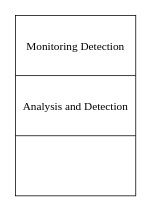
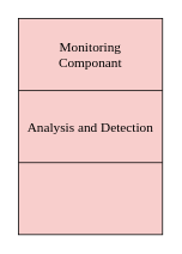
  <mxCell id="0" />
  <mxCell id="1" parent="0" />
- <mxCell id="2" value="Analysis and Detection" style="rounded=0;whiteSpace=wrap;html=1;fontFamily=Times New Roman;fontSize=15;" parent="1" vertex="1"><mxGeometry x="20" y="20" width="160" height="240" as="geometry" /></mxCell>
+ <mxCell id="2" value="Analysis and Detection" style="rounded=0;whiteSpace=wrap;html=1;fontFamily=Times New Roman;fontSize=15;fillColor=#f8cecc;" parent="1" vertex="1"><mxGeometry x="20" y="20" width="160" height="240" as="geometry" /></mxCell>
  <mxCell id="3" value="" style="endArrow=none;html=1;exitX=0;exitY=0.25;exitDx=0;exitDy=0;entryX=1;entryY=0.25;entryDx=0;entryDy=0;fontFamily=Times New Roman;fontSize=15;" parent="1" edge="1"><mxGeometry width="50" height="50" relative="1" as="geometry"><mxPoint x="20" y="180" as="sourcePoint" /><mxPoint x="180" y="180" as="targetPoint" /></mxGeometry></mxCell>
  <mxCell id="4" value="" style="endArrow=none;html=1;exitX=0;exitY=0.25;exitDx=0;exitDy=0;entryX=1;entryY=0.25;entryDx=0;entryDy=0;fontFamily=Times New Roman;fontSize=15;" parent="1" edge="1"><mxGeometry width="50" height="50" relative="1" as="geometry"><mxPoint x="20" y="100" as="sourcePoint" /><mxPoint x="180" y="100" as="targetPoint" /></mxGeometry></mxCell>
- <mxCell id="5" value="Monitoring Detection" style="text;html=1;strokeColor=none;fillColor=none;align=center;verticalAlign=middle;whiteSpace=wrap;rounded=0;fontFamily=Times New Roman;fontSize=15;" parent="1" vertex="1"><mxGeometry x="30" y="50" width="140" height="20" as="geometry" /></mxCell>
+ <mxCell id="5" value="Monitoring Componant" style="text;html=1;strokeColor=none;fillColor=none;align=center;verticalAlign=middle;whiteSpace=wrap;rounded=0;fontFamily=Times New Roman;fontSize=15;" parent="1" vertex="1"><mxGeometry x="30" y="50" width="140" height="20" as="geometry" /></mxCell>
